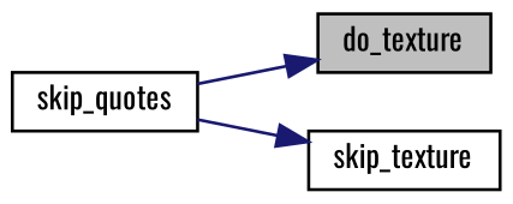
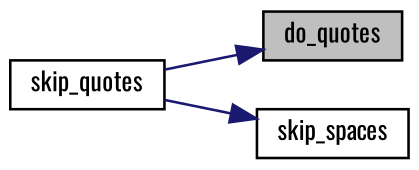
  digraph {
    fontname=Oswald
    rankdir=LR
    node [color=black fillcolor=white fontname=Oswald fontsize=10 shape=record style=filled]
    edge [color=midnightblue fontname=Oswald fontsize=10 labelfontname=Helvetica labelfontsize=10 style=solid]
-   n1 [fillcolor=grey75 fontcolor=black height=0.2 label=do_texture width=0.4]
+   n1 [fillcolor=grey75 fontcolor=black height=0.2 label=do_quotes width=0.4]
    n2 [height=0.2 label=skip_quotes width=0.4]
-   n3 [height=0.2 label=skip_texture width=0.4]
+   n3 [height=0.2 label=skip_spaces width=0.4]
    n2 -> n1
    n2 -> n3
  }
